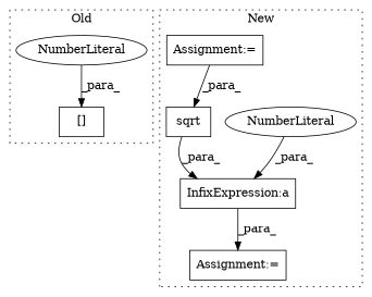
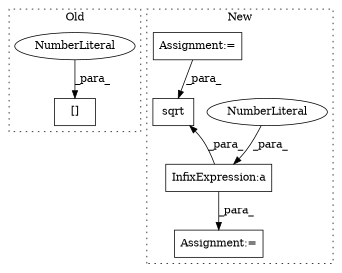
  digraph {
    node [a=34 l=1 shape=box]
    n1 [a=2 l="54,1" label="[]" s="465,520"]
    n2 [label=NumberLiteral s=519 shape=ellipse]
    n3 [a=32 l="5,1" label=sqrt s="637,672"]
    n4 [a=27 l=3 label="InfixExpression:a" s=812]
    n5 [a=7 label="Assignment:=" s=796]
    n6 [label=NumberLiteral s=811 shape=ellipse]
    n7 [a=7 l=7 label="Assignment:=" s=261]
    subgraph cluster_1 {
      label=Old
      style=dotted
      n1
      n2
    }
    subgraph cluster_2 {
      label=New
      style=dotted
      n3
      n4
      n5
      n6
      n7
    }
    n2 -> n1 [label=_para_]
-   n3 -> n4 [label=_para_]
+   n4 -> n3 [label=_para_]
    n4 -> n5 [label=_para_]
    n6 -> n4 [label=_para_]
    n7 -> n3 [label=_para_]
  }
